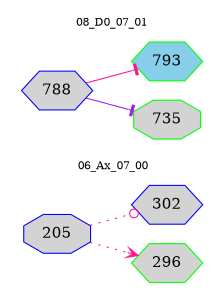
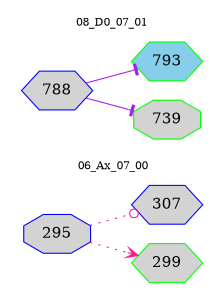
  digraph {
    rankdir=LR
    node [color=blue fillcolor=lightgrey shape=hexagon style=filled]
    edge [arrowhead=tee color=deeppink style=dotted]
-   n1 [label=205 shape=octagon]
-   n2 [color=green label=296]
-   n3 [label=302]
+   n1 [label=295 shape=octagon]
+   n2 [color=green label=299]
+   n3 [label=307]
    n4 [label=788]
-   n5 [color=green label=735 shape=octagon]
+   n5 [color=green label=739 shape=octagon]
    n6 [color=green fillcolor=skyblue label=793]
    subgraph cluster_1 {
      color=white
      fontsize=10
      label="06_Ax_07_00"
      n1
      n2
      n3
    }
    subgraph cluster_2 {
      color=white
      fontsize=10
      label="08_D0_07_01"
      n4
      n5
      n6
    }
    n1 -> n2 [arrowhead=vee]
    n1 -> n3 [arrowhead=odot]
    n4 -> n5 [color=purple style=solid]
-   n4 -> n6 [style=solid]
+   n4 -> n6 [color=purple style=solid]
  }
